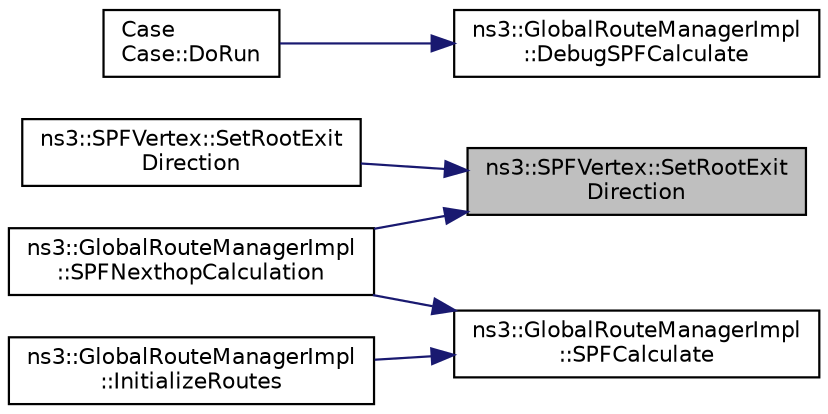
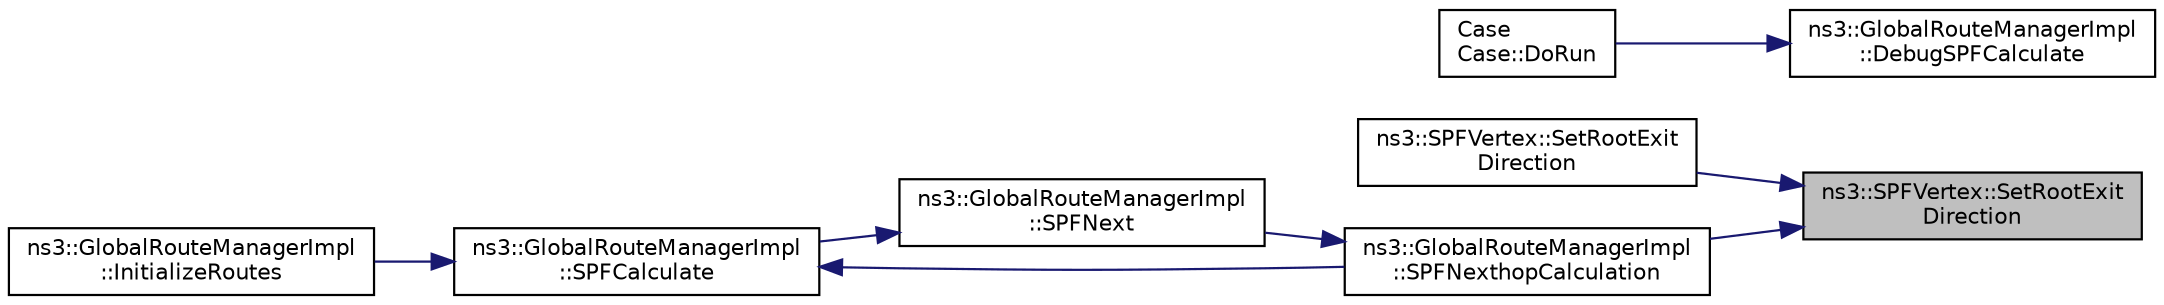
  digraph {
    rankdir=RL
    node [color=black fillcolor=white fontname=Helvetica fontsize=10 shape=record style=filled]
    edge [color=midnightblue dir=back fontname=Helvetica fontsize=10 labelfontname=Helvetica labelfontsize=10 style=solid]
    n1 [fillcolor=grey75 fontcolor=black height=0.2 label="ns3::SPFVertex::SetRootExit\lDirection" width=0.4]
    n2 [height=0.2 label="ns3::SPFVertex::SetRootExit\lDirection" width=0.4]
    n3 [height=0.2 label="ns3::GlobalRouteManagerImpl\l::SPFNexthopCalculation" width=0.4]
+   n4 [height=0.2 label="ns3::GlobalRouteManagerImpl\l::SPFNext" width=0.4]
    n5 [height=0.2 label="ns3::GlobalRouteManagerImpl\l::SPFCalculate" width=0.4]
    n6 [height=0.2 label="ns3::GlobalRouteManagerImpl\l::InitializeRoutes" width=0.4]
    n7 [height=0.2 label="ns3::GlobalRouteManagerImpl\l::DebugSPFCalculate" width=0.4]
    n8 [height=0.2 label="Case\lCase::DoRun" width=0.4]
    n1 -> n2
    n1 -> n3
+   n3 -> n4
+   n4 -> n5
    n5 -> n3
    n5 -> n6
    n7 -> n8
  }
